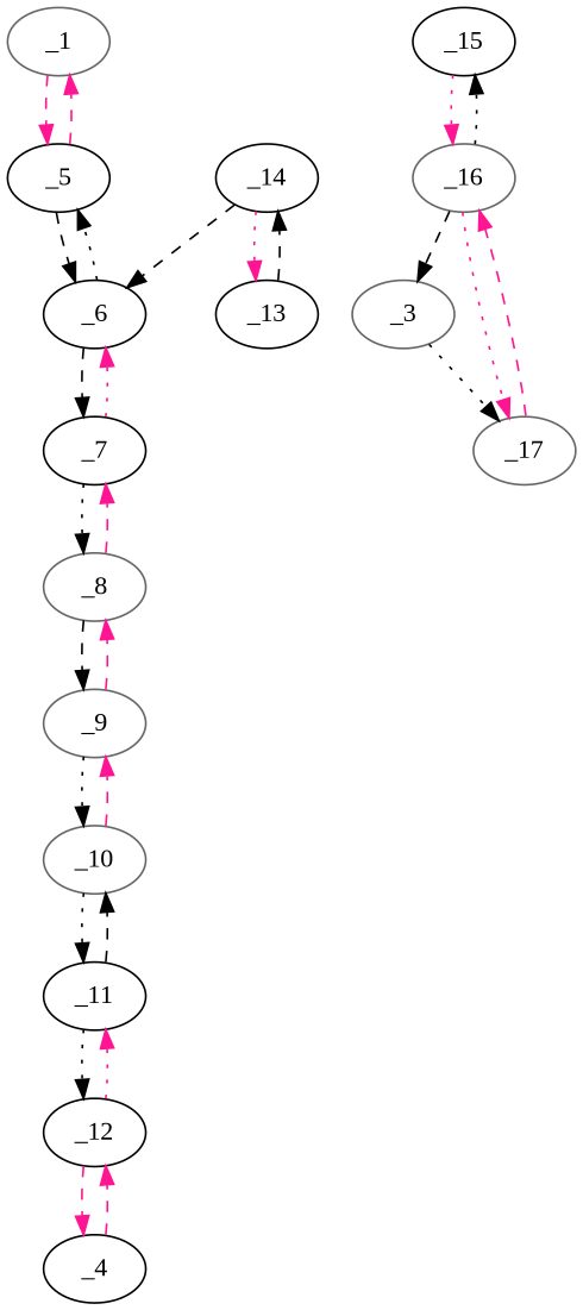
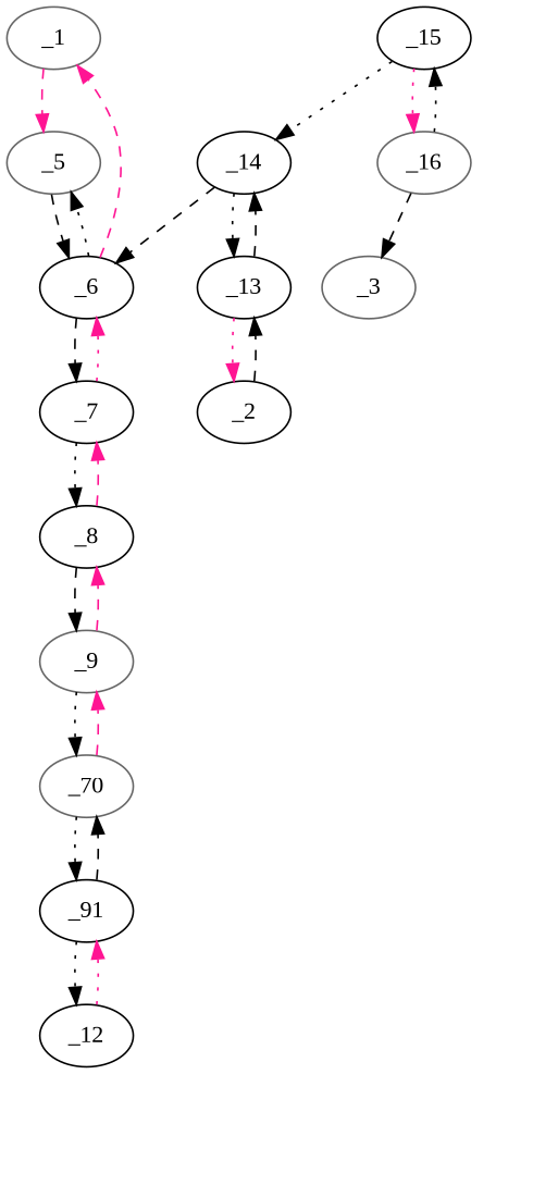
  digraph {
    fontname="Liberation Serif"
    node [color=black fontname="Liberation Serif" y=161.000000]
    edge [color=black fontname="Liberation Serif" orient=-0.672673 style=dashed]
    _1 [color=gray40 x=140.000000 y=116.000000]
-   _5 [x=138.000000 y=132.000000]
+   _5 [color=gray40 x=138.000000 y=132.000000]
    _6 [x=129.000000 y=144.000000]
    _7 [x=119.000000 y=154.000000]
+   _2 [x=225.000000 y=174.000000]
    _13 [x=217.000000 y=162.000000]
    _14 [x=204.000000 y=155.000000]
    _3 [color=gray40 x=174.000000 y=182.000000]
-   _17 [color=gray40 x=173.000000 y=163.000000]
    _16 [color=gray40 x=176.000000 y=146.000000]
    _15 [x=193.000000 y=145.000000]
-   _4 [x=49.000000 y=205.000000]
    _12 [x=53.000000 y=189.000000]
-   _11 [x=64.000000 y=179.000000]
-   _10 [color=gray40 x=69.000000 y=164.000000]
-   _8 [color=gray40 x=105.000000]
+   _11 [x=64.000000 y=179.000000 label=_91]
+   _10 [color=gray40 x=69.000000 y=164.000000 label=_70]
+   _8 [x=105.000000]
    _9 [color=gray40 x=87.000000]
    _1 -> _5 [angle=1.695151 color=deeppink orient=0.992278]
-   _5 -> _1 [angle=-1.446441 color=deeppink orient=-0.992278]
+   _6 -> _1 [angle=-1.446441 color=deeppink orient=-0.992278]
    _5 -> _6 [angle=2.214297 orient=0.800000]
    _6 -> _5 [angle=-0.927295 orient=-0.800000 style=dotted]
    _6 -> _7 [angle=2.356194 orient=0.707107]
    _7 -> _6 [angle=-0.785398 color=deeppink orient=-0.707107 style=dotted]
    _7 -> _8 [angle=2.677945 orient=0.447214 style=dotted]
+   _2 -> _13 [angle=-2.158799 orient=-0.832050]
+   _13 -> _2 [angle=0.982794 color=deeppink orient=0.832050 style=dotted]
    _13 -> _14 [angle=-2.647651 orient=-0.474100]
    _14 -> _6 [angle=-2.403778]
-   _14 -> _13 [angle=0.493941 color=deeppink orient=0.474100 style=dotted]
-   _3 -> _17 [angle=-1.623379 orient=-0.998618 style=dotted]
-   _17 -> _16 [angle=-1.396124 color=deeppink orient=-0.984784]
+   _14 -> _13 [angle=0.493941 orient=0.474100 style=dotted]
    _16 -> _3 [angle=1.518213 orient=0.998618]
-   _16 -> _17 [angle=1.745469 color=deeppink orient=0.984784 style=dotted]
    _16 -> _15 [angle=-0.058756 orient=-0.058722 style=dotted]
+   _15 -> _14 [angle=0.737815 orient=0.672673 style=dotted]
    _15 -> _16 [angle=3.082837 color=deeppink orient=0.058722 style=dotted]
-   _4 -> _12 [angle=-1.325818 color=deeppink orient=-0.970143]
-   _12 -> _4 [angle=1.815775 color=deeppink orient=0.970143]
    _12 -> _11 [angle=-0.737815 color=deeppink style=dotted]
    _11 -> _12 [angle=2.403778 orient=0.672673 style=dotted]
    _11 -> _10 [angle=-1.249046 orient=-0.948683]
    _10 -> _11 [angle=1.892547 orient=0.948683 style=dotted]
    _10 -> _9 [angle=-0.165149 color=deeppink orient=-0.164399]
    _8 -> _7 [angle=-0.463648 color=deeppink orient=-0.447214]
    _8 -> _9 [angle=3.141593 orient=0.000000]
    _9 -> _10 [angle=2.976444 orient=0.164399 style=dotted]
    _9 -> _8 [angle=0.000000 color=deeppink orient=0.000000]
  }
